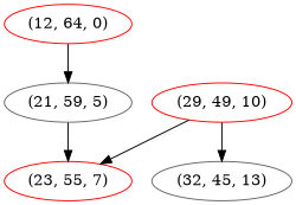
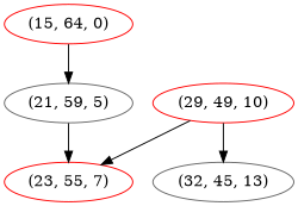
  digraph {
    node [color=red]
-   "(15, 64, 0)" [label="(12, 64, 0)"]
+   "(15, 64, 0)"
    "(21, 59, 5)" [color=gray40]
    "(23, 55, 7)"
    "(29, 49, 10)"
    "(32, 45, 13)" [color=gray40]
    "(15, 64, 0)" -> "(21, 59, 5)"
    "(21, 59, 5)" -> "(23, 55, 7)"
    "(29, 49, 10)" -> "(23, 55, 7)"
    "(29, 49, 10)" -> "(32, 45, 13)"
  }
